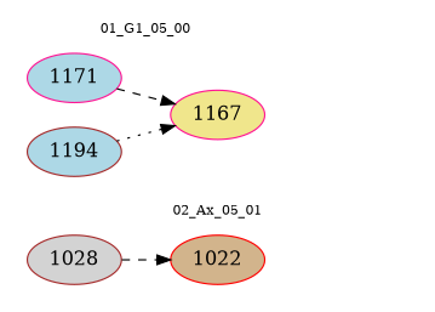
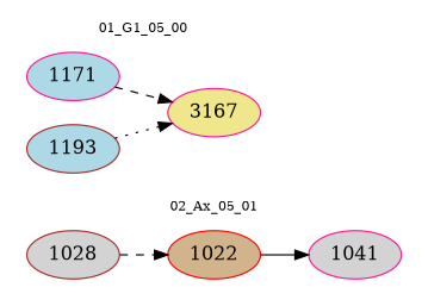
  digraph {
    fontname="DejaVu Serif"
    rankdir=LR
    node [color=deeppink fillcolor=lightgrey fontname="DejaVu Serif" style=filled]
    edge [color=black fontname="DejaVu Serif" style=dashed]
    n1 [color=brown label=1028]
    n2 [color=red fillcolor=tan label=1022]
+   n3 [label=1041]
    n4 [fillcolor=lightblue label=1171]
-   n5 [fillcolor=khaki label=1167]
-   n6 [color=brown fillcolor=lightblue label=1194]
+   n5 [fillcolor=khaki label=3167]
+   n6 [color=brown fillcolor=lightblue label=1193]
    subgraph cluster_1 {
      color=white
      fontsize=10
      label="02_Ax_05_01"
      n1
      n2
+     n3
    }
    subgraph cluster_2 {
      color=white
      fontsize=10
      label="01_G1_05_00"
      n4
      n5
      n6
    }
    n1 -> n2
+   n2 -> n3 [style=solid]
    n4 -> n5
    n6 -> n5 [style=dotted]
  }
